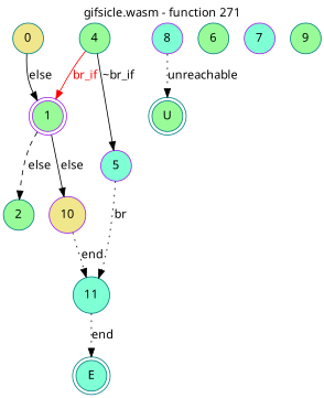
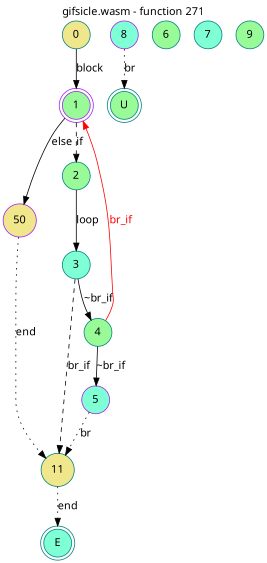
  digraph {
    fontname="Noto Sans"
    label="gifsicle.wasm - function 271"
    labelfontcolor=black
    labelfontname=Helvetica
    labelfontsize=16
    labelloc=t
    node [color=teal fillcolor=palegreen fontname="Noto Sans" shape=circle style=filled fontcolor=black]
    edge [fontname="Noto Sans" style=solid]
    E [fillcolor=aquamarine shape=doublecircle fontcolor=""]
    U [shape=doublecircle fontcolor=""]
    n3 [fillcolor=khaki label=0]
    n4 [color=purple label=1 shape=doublecircle]
    n5 [label=2]
-   n6 [color=purple fillcolor=khaki label=10]
-   n8 [fillcolor=aquamarine label=11]
+   n6 [color=purple fillcolor=khaki label=50]
+   n7 [fillcolor=aquamarine label=3]
+   n8 [fillcolor=khaki label=11]
    n9 [label=4]
    n10 [color=purple fillcolor=aquamarine label=5]
    n11 [label=6]
-   n12 [color=purple fillcolor=aquamarine label=7]
+   n12 [fillcolor=aquamarine label=7]
    n13 [color=purple fillcolor=aquamarine label=8]
    n14 [label=9]
-   n3 -> n4 [label=else]
-   n4 -> n5 [label=else style=dashed]
+   n3 -> n4 [label=block]
+   n4 -> n5 [label=if style=dashed]
    n4 -> n6 [label=else]
+   n5 -> n7 [label=loop]
    n6 -> n8 [label=end style=dotted]
+   n7 -> n8 [label=br_if style=dashed]
+   n7 -> n9 [label="~br_if"]
    n8 -> E [label=end style=dotted]
    n9 -> n4 [color=red fontcolor=red label=br_if]
    n9 -> n10 [label="~br_if"]
    n10 -> n8 [label=br style=dotted]
-   n13 -> U [label=unreachable style=dotted]
+   n13 -> U [label=br style=dotted]
  }
